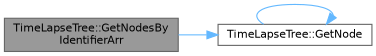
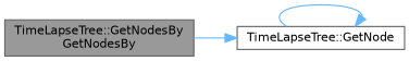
  digraph {
    rankdir=LR
    node [fontname=Helvetica fontsize=10 shape=box style=filled]
    edge [color=steelblue1 fontname=Helvetica fontsize=10 labelfontname=Helvetica labelfontsize=10 style=solid]
-   n1 [color=gray40 fillcolor=grey60 fontcolor=black height=0.2 label="TimeLapseTree::GetNodesBy\lIdentifierArr" width=0.4]
+   n1 [color=gray40 fillcolor=grey60 fontcolor=black height=0.2 label="TimeLapseTree::GetNodesBy\lGetNodesBy" width=0.4]
    n2 [color=grey40 fillcolor=white height=0.2 label="TimeLapseTree::GetNode" width=0.4]
    n1 -> n2
    n2 -> n2
  }
